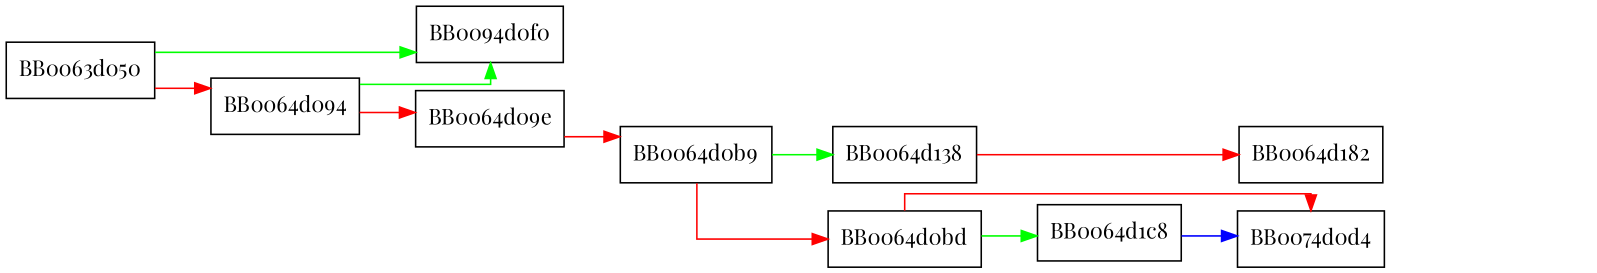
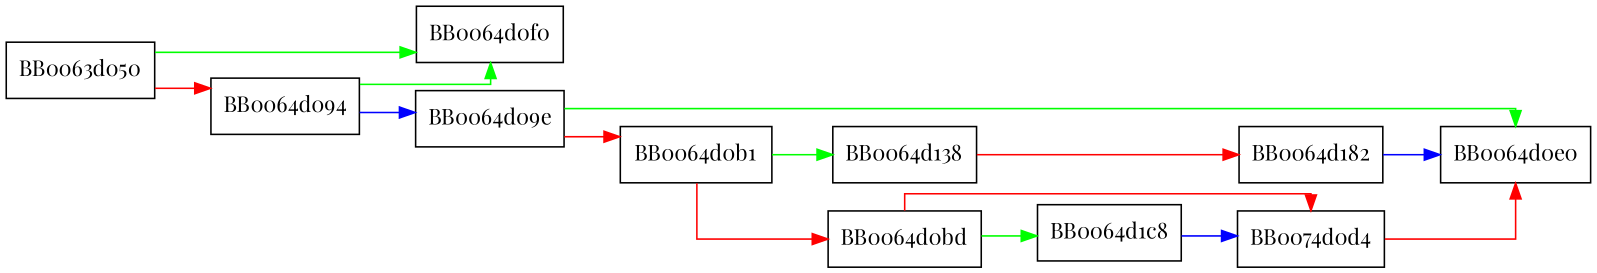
  digraph {
    fontname="Playfair Display"
    rankdir=LR
    splines=ortho
    node [fontname="Playfair Display" shape=box]
    edge [color=red fontname="Playfair Display"]
    n1 [label=BB0063d050]
-   BB0064d0f0 [label=BB0094d0f0]
+   BB0064d0f0
    BB0064d094
    BB0064d09e
-   BB0064d0b1 [label=BB0064d0b9]
+   BB0064d0e0
+   BB0064d0b1
    BB0064d138
    BB0064d0bd
    BB0064d182
    BB0064d1c8
    n11 [label=BB0074d0d4]
    n1 -> BB0064d0f0 [color=green]
    n1 -> BB0064d094
    BB0064d094 -> BB0064d0f0 [color=green]
-   BB0064d094 -> BB0064d09e
+   BB0064d094 -> BB0064d09e [color=blue]
+   BB0064d09e -> BB0064d0e0 [color=green]
    BB0064d09e -> BB0064d0b1
    BB0064d0b1 -> BB0064d138 [color=green]
    BB0064d0b1 -> BB0064d0bd
    BB0064d138 -> BB0064d182
    BB0064d0bd -> BB0064d1c8 [color=green]
    BB0064d0bd -> n11
+   BB0064d182 -> BB0064d0e0 [color=blue]
    BB0064d1c8 -> n11 [color=blue]
+   n11 -> BB0064d0e0
  }
